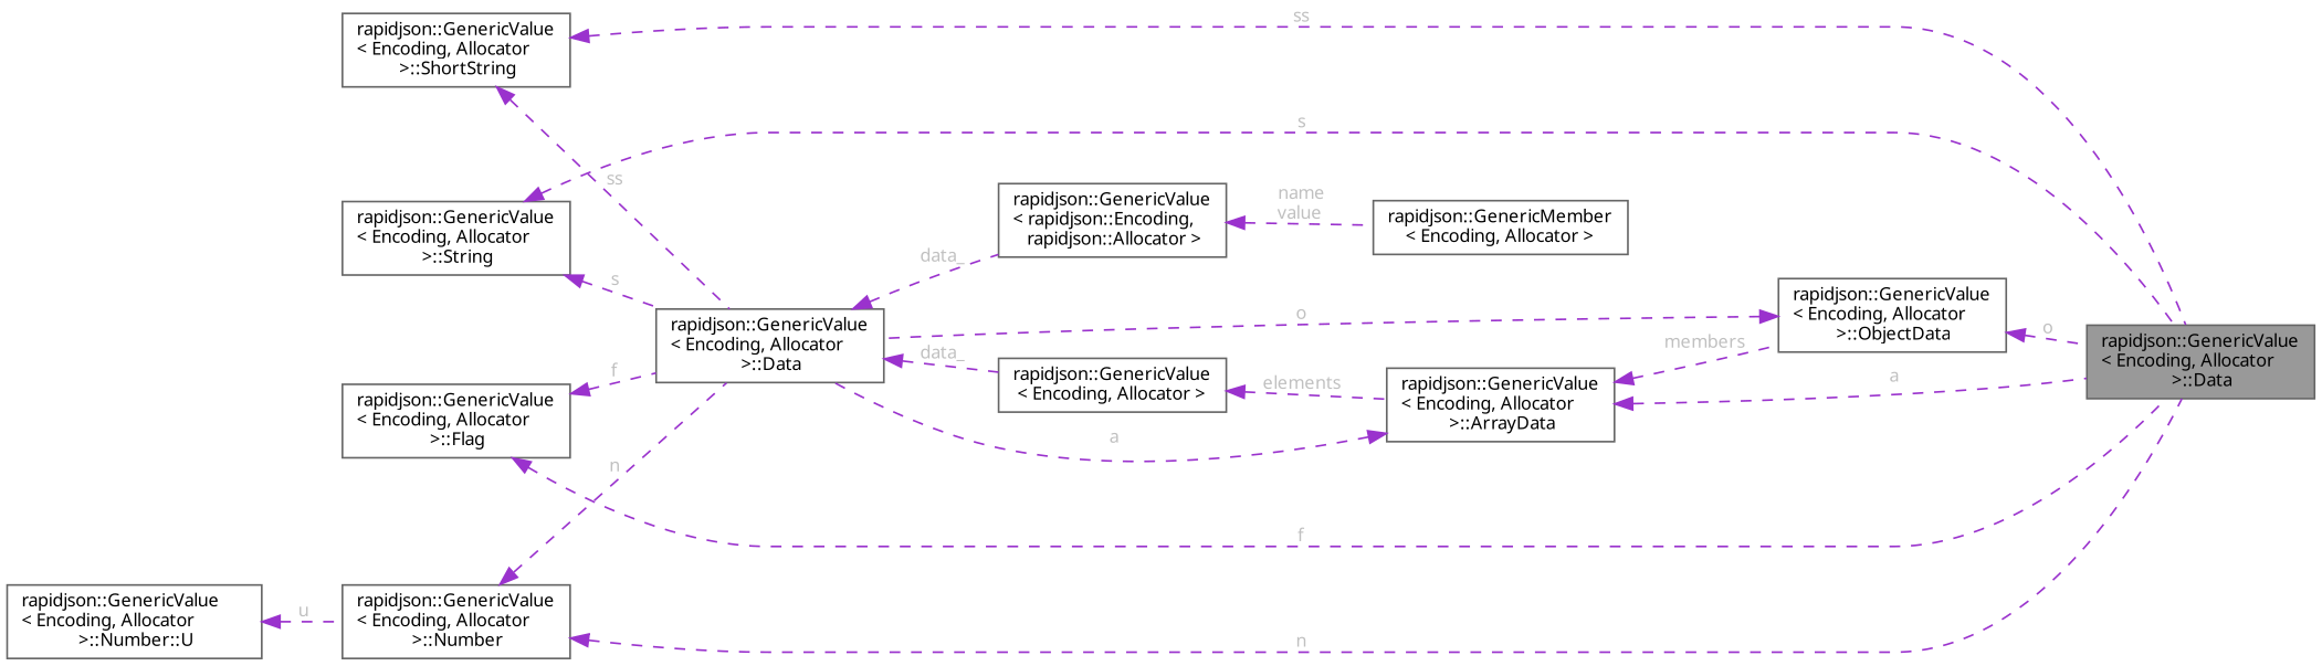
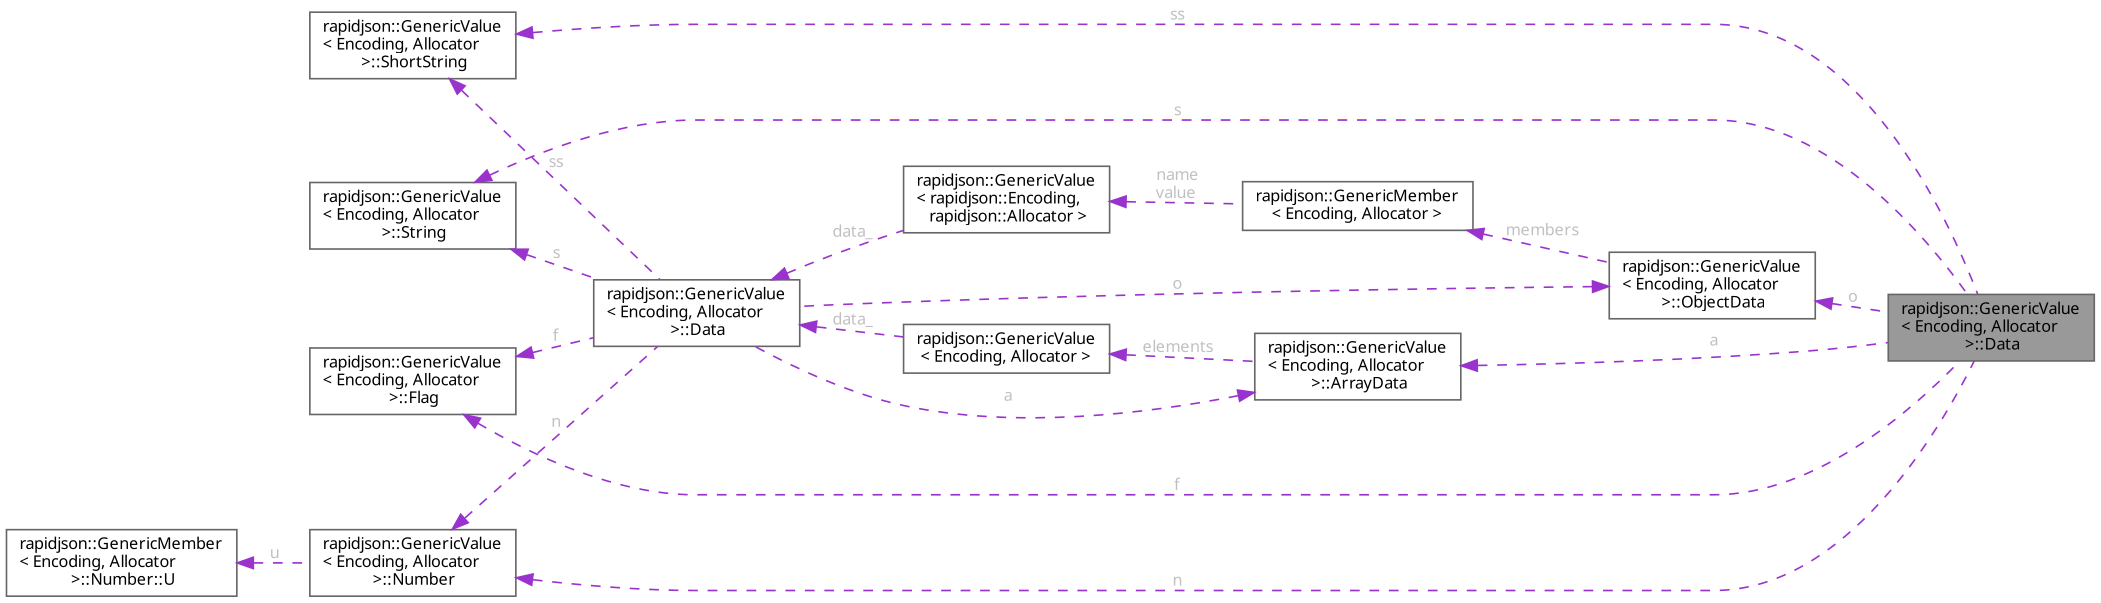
  digraph {
    fontname="Noto Sans"
    rankdir=LR
    node [color=gray40 fillcolor=white fontname="Noto Sans" fontsize=10 shape=box style=filled]
    edge [color=darkorchid3 dir=back fontcolor=grey fontname="Noto Sans" fontsize=10 labelfontname=Helvetica labelfontsize=10 style=dashed]
    n1 [fillcolor=grey60 fontcolor=black height=0.2 label="rapidjson::GenericValue\l\< Encoding, Allocator\l \>::Data" width=0.4]
    n2 [height=0.2 label="rapidjson::GenericValue\l\< Encoding, Allocator\l \>::String" width=0.4]
    n3 [height=0.2 label="rapidjson::GenericValue\l\< Encoding, Allocator\l \>::Data" width=0.4]
    n4 [height=0.2 label="rapidjson::GenericValue\l\< rapidjson::Encoding,\l rapidjson::Allocator \>" width=0.4]
    n5 [height=0.2 label="rapidjson::GenericValue\l\< Encoding, Allocator \>" width=0.4]
    n6 [height=0.2 label="rapidjson::GenericValue\l\< Encoding, Allocator\l \>::ShortString" width=0.4]
    n7 [height=0.2 label="rapidjson::GenericValue\l\< Encoding, Allocator\l \>::Number" width=0.4]
-   n8 [height=0.2 label="rapidjson::GenericValue\l\< Encoding, Allocator\l \>::Number::U" width=0.4]
+   n8 [height=0.2 label="rapidjson::GenericMember\l\< Encoding, Allocator\l \>::Number::U" width=0.4]
    n9 [height=0.2 label="rapidjson::GenericValue\l\< Encoding, Allocator\l \>::ObjectData" width=0.4]
    n10 [height=0.2 label="rapidjson::GenericMember\l\< Encoding, Allocator \>" width=0.4]
    n11 [height=0.2 label="rapidjson::GenericValue\l\< Encoding, Allocator\l \>::ArrayData" width=0.4]
    n12 [height=0.2 label="rapidjson::GenericValue\l\< Encoding, Allocator\l \>::Flag" width=0.4]
    n2 -> n1 [label=" s"]
    n2 -> n3 [label=" s"]
    n3 -> n4 [label=" data_"]
    n3 -> n5 [label=" data_"]
    n4 -> n10 [label=" name\nvalue"]
    n5 -> n11 [label=" elements"]
    n6 -> n1 [label=" ss"]
    n6 -> n3 [label=" ss"]
    n7 -> n1 [label=" n"]
    n7 -> n3 [label=" n"]
    n8 -> n7 [label=" u"]
    n9 -> n1 [label=" o"]
    n9 -> n3 [label=" o"]
-   n11 -> n9 [label=" members"]
+   n10 -> n9 [label=" members"]
    n11 -> n1 [label=" a"]
    n11 -> n3 [label=" a"]
    n12 -> n1 [label=" f"]
    n12 -> n3 [label=" f"]
  }
